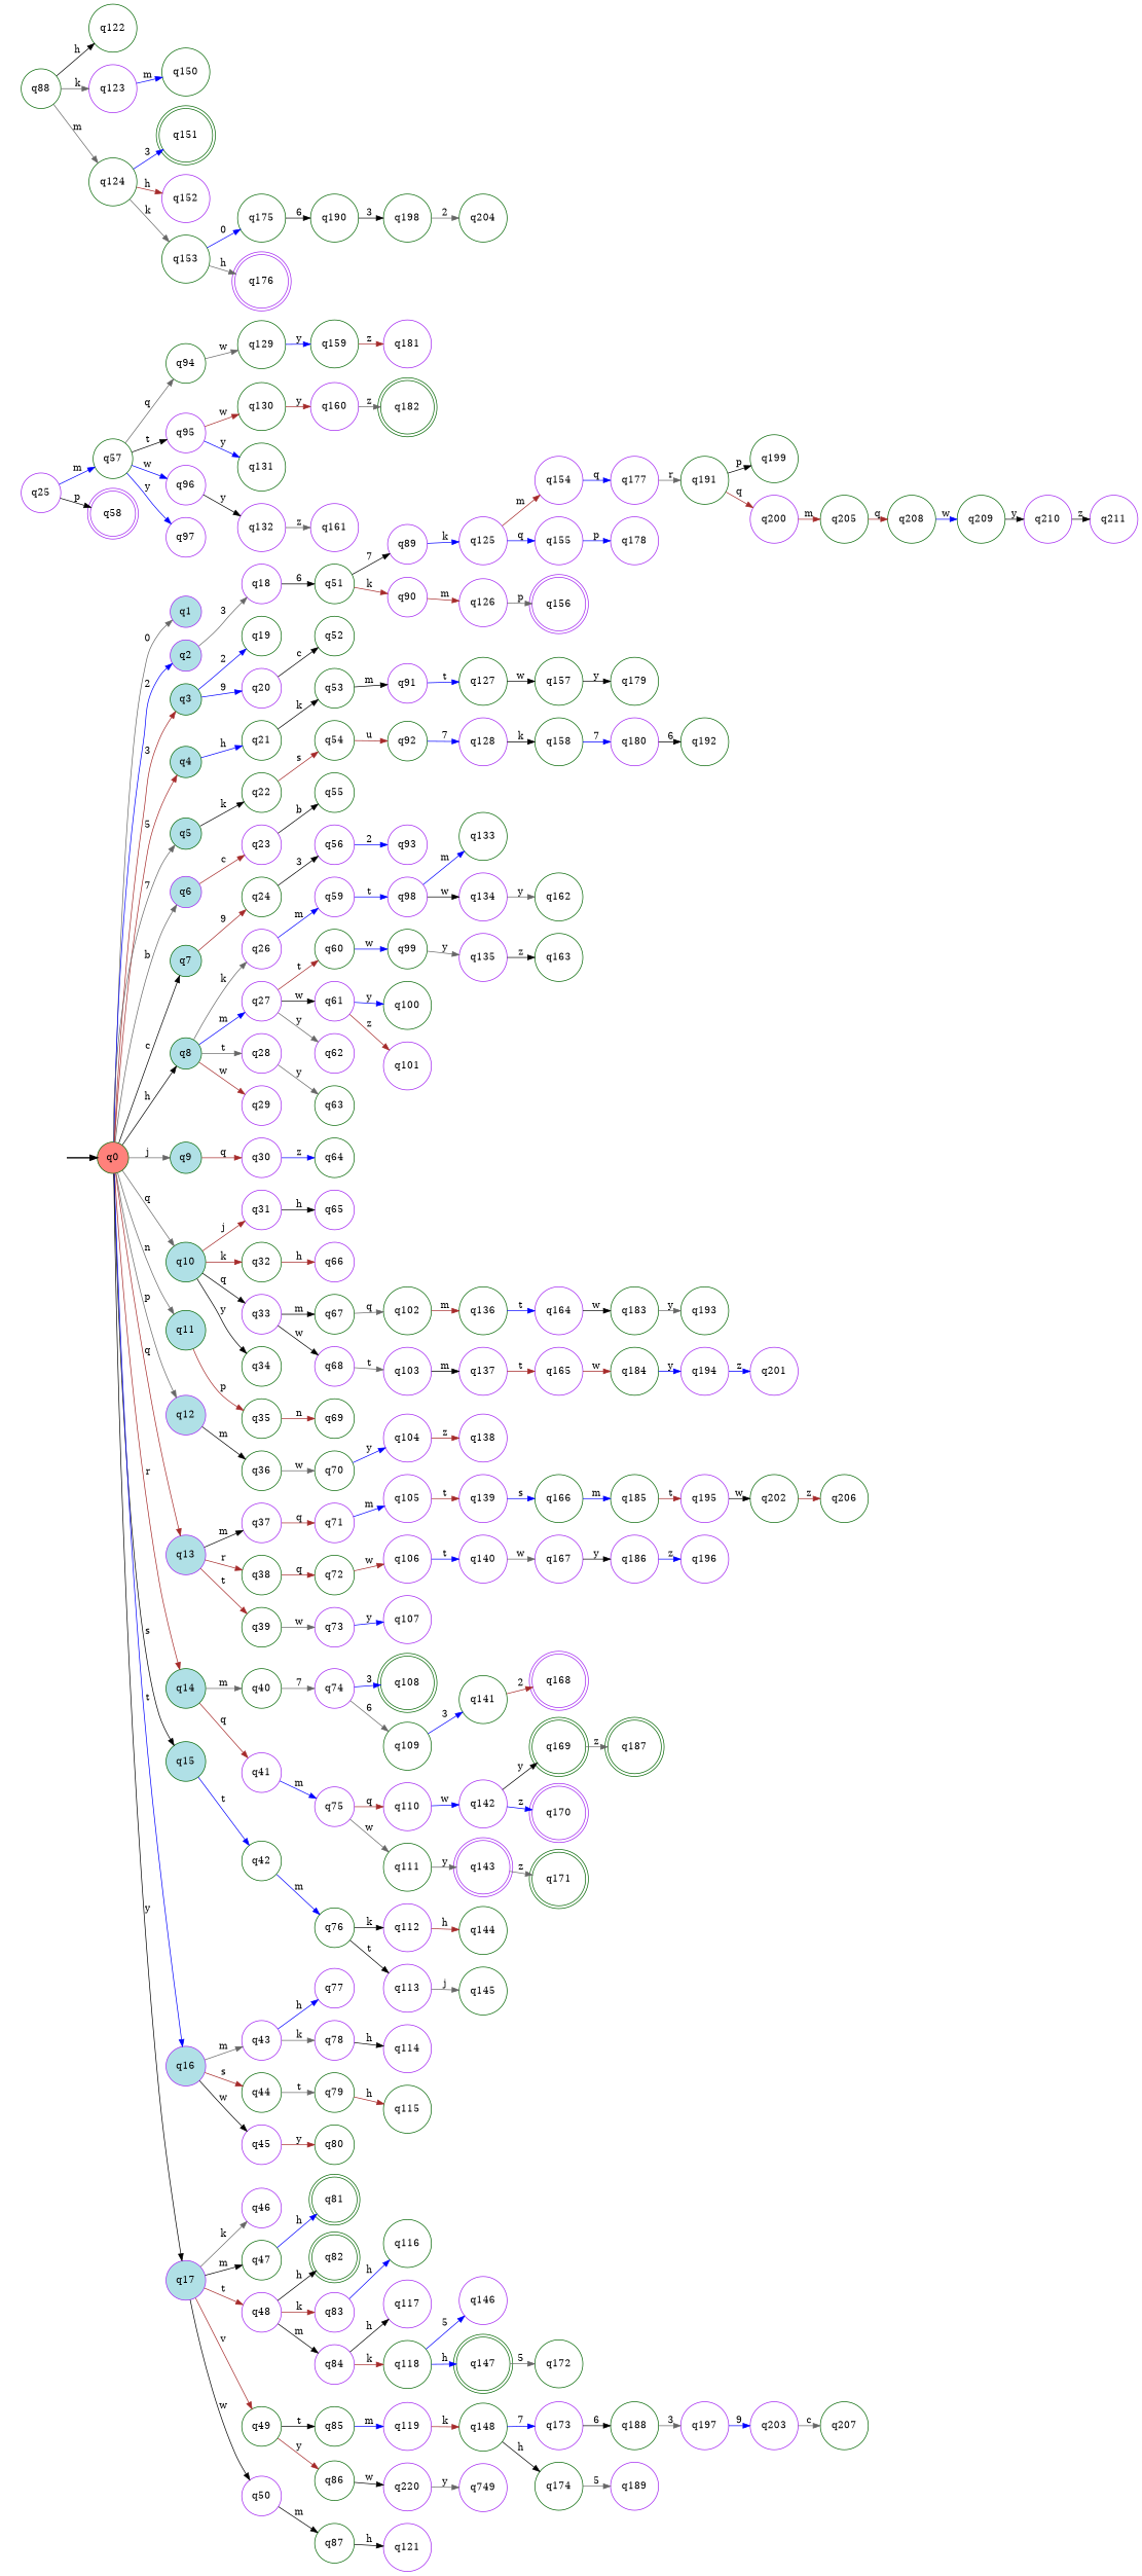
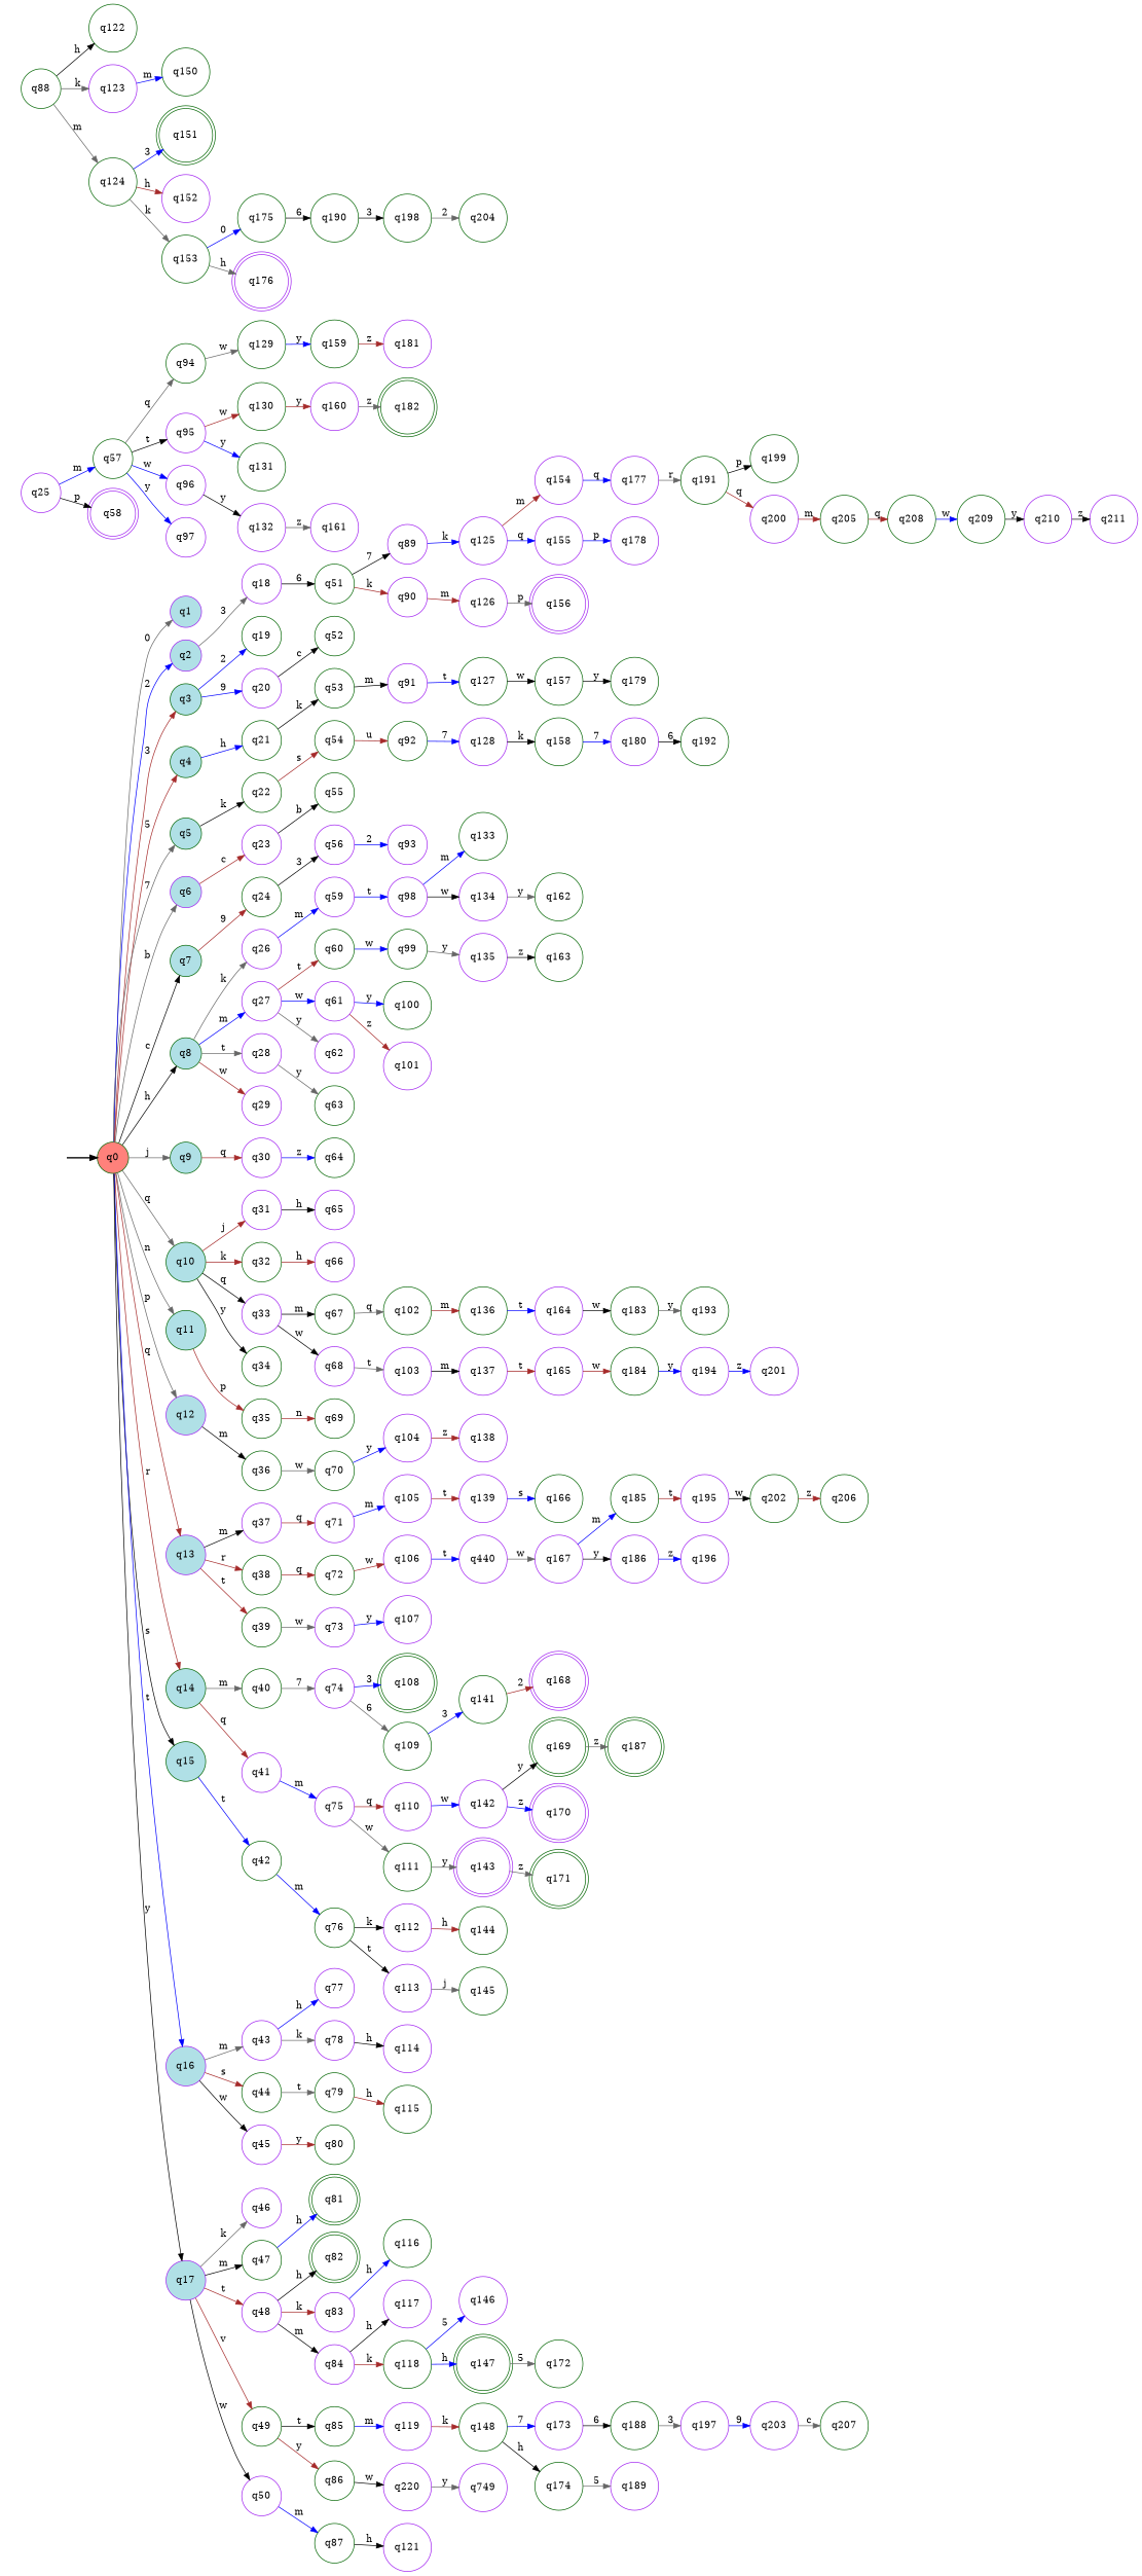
  digraph {
    rankdir=LR
    node [shape=circle style=filled color=darkgreen fillcolor=white]
    edge [color=black]
    __start0 [height=0 shape=none style=invis width=0 color="" fillcolor=""]
    n2 [fillcolor="#ff817b" label=q0]
    n3 [color=purple fillcolor=powderblue label=q1]
    n4 [color=purple fillcolor=powderblue label=q2]
    n5 [fillcolor=powderblue label=q3]
    n6 [fillcolor=powderblue label=q4]
    n7 [fillcolor=powderblue label=q5]
    n8 [color=purple fillcolor=powderblue label=q6]
    n9 [fillcolor=powderblue label=q7]
    n10 [fillcolor=powderblue label=q8]
    n11 [fillcolor=powderblue label=q9]
    n12 [fillcolor=powderblue label=q10]
    n13 [fillcolor=powderblue label=q11]
    n14 [color=purple fillcolor=powderblue label=q12]
    n15 [color=purple fillcolor=powderblue label=q13]
    n16 [fillcolor=powderblue label=q14]
    n17 [fillcolor=powderblue label=q15]
    n18 [color=purple fillcolor=powderblue label=q16]
    n19 [color=purple fillcolor=powderblue label=q17]
    n20 [color=purple label=q18]
    n21 [label=q19]
    n22 [color=purple label=q20]
    n23 [label=q21]
    n24 [label=q22]
    n25 [color=purple label=q23]
    n26 [label=q24]
    n27 [color=purple label=q26]
    n28 [color=purple label=q27]
    n29 [color=purple label=q28]
    n30 [color=purple label=q29]
    n31 [color=purple label=q30]
    n32 [color=purple label=q31]
    n33 [label=q32]
    n34 [color=purple label=q33]
    n35 [label=q34]
    n36 [label=q35]
    n37 [label=q36]
    n38 [color=purple label=q37]
    n39 [label=q38]
    n40 [label=q39]
    n41 [label=q40]
    n42 [color=purple label=q41]
    n43 [label=q42]
    n44 [color=purple label=q43]
    n45 [label=q44]
    n46 [color=purple label=q45]
    n47 [color=purple label=q46]
    n48 [label=q47]
    n49 [color=purple label=q48]
    n50 [label=q49]
    n51 [color=purple label=q50]
    n52 [label=q51]
    n53 [label=q52]
    n54 [label=q53]
    n55 [label=q54]
    n56 [label=q55]
    n57 [color=purple label=q56]
    n58 [color=purple label=q25]
    n59 [label=q57]
    n60 [color=purple label=q58 shape=doublecircle style="rounded,filled"]
    n61 [color=purple label=q59]
    n62 [label=q60]
    n63 [color=purple label=q61]
    n64 [color=purple label=q62]
    n65 [label=q63]
    n66 [label=q64]
    n67 [color=purple label=q65]
    n68 [color=purple label=q66]
    n69 [label=q67]
    n70 [color=purple label=q68]
    n71 [label=q69]
    n72 [label=q70]
    n73 [color=purple label=q71]
    n74 [label=q72]
    n75 [color=purple label=q73]
    n76 [color=purple label=q74]
    n77 [color=purple label=q75]
    n78 [label=q76]
    n79 [color=purple label=q77]
    n80 [color=purple label=q78]
    n81 [label=q79]
    n82 [label=q80]
    n83 [label=q81 shape=doublecircle style="rounded,filled"]
    n84 [label=q82 shape=doublecircle style="rounded,filled"]
    n85 [color=purple label=q83]
    n86 [color=purple label=q84]
    n87 [label=q85]
    n88 [label=q86]
    n89 [label=q87]
    n90 [color=purple label=q89]
    n91 [color=purple label=q90]
    n92 [color=purple label=q91]
    n93 [label=q92]
    n94 [color=purple label=q93]
    n95 [label=q94]
    n96 [color=purple label=q95]
    n97 [color=purple label=q96]
    n98 [color=purple label=q97]
    n99 [color=purple label=q98]
    n100 [label=q99]
    n101 [label=q100]
    n102 [color=purple label=q101]
    n103 [label=q102]
    n104 [color=purple label=q103]
    n105 [color=purple label=q104]
    n106 [color=purple label=q105]
    n107 [color=purple label=q106]
    n108 [color=purple label=q107]
    n109 [label=q108 shape=doublecircle style="rounded,filled"]
    n110 [label=q109]
    n111 [color=purple label=q110]
    n112 [label=q111]
    n113 [color=purple label=q112]
    n114 [color=purple label=q113]
    n115 [color=purple label=q114]
    n116 [label=q115]
    n117 [label=q116]
    n118 [color=purple label=q117]
    n119 [label=q118]
    n120 [color=purple label=q119]
    n121 [color=purple label=q220]
    n122 [color=purple label=q121]
    n123 [label=q88]
    n124 [label=q122]
    n125 [color=purple label=q123]
    n126 [label=q124]
    n127 [color=purple label=q125]
    n128 [color=purple label=q126]
    n129 [label=q127]
    n130 [color=purple label=q128]
    n131 [label=q129]
    n132 [label=q130]
    n133 [label=q131]
    n134 [color=purple label=q132]
    n135 [label=q133]
    n136 [color=purple label=q134]
    n137 [color=purple label=q135]
    n138 [label=q136]
    n139 [color=purple label=q137]
    n140 [color=purple label=q138]
    n141 [color=purple label=q139]
-   n142 [color=purple label=q140]
+   n142 [color=purple label=q440]
    n143 [label=q141]
    n144 [color=purple label=q142]
    n145 [color=purple label=q143 shape=doublecircle style="rounded,filled"]
    n146 [label=q144]
    n147 [label=q145]
    n148 [color=purple label=q146]
    n149 [label=q147 shape=doublecircle style="rounded,filled"]
    n150 [label=q148]
    n151 [color=purple label=q749]
    n152 [label=q150]
    n153 [label=q151 shape=doublecircle style="rounded,filled"]
    n154 [color=purple label=q152]
    n155 [label=q153]
    n156 [color=purple label=q154]
    n157 [color=purple label=q155]
    n158 [color=purple label=q156 shape=doublecircle style="rounded,filled"]
    n159 [label=q157]
    n160 [label=q158]
    n161 [label=q159]
    n162 [color=purple label=q160]
    n163 [color=purple label=q161]
    n164 [label=q162]
    n165 [label=q163]
    n166 [color=purple label=q164]
    n167 [color=purple label=q165]
    n168 [label=q166]
    n169 [color=purple label=q167]
    n170 [color=purple label=q168 shape=doublecircle style="rounded,filled"]
    n171 [label=q169 shape=doublecircle style="rounded,filled"]
    n172 [color=purple label=q170 shape=doublecircle style="rounded,filled"]
    n173 [label=q171 shape=doublecircle style="rounded,filled"]
    n174 [label=q172]
    n175 [color=purple label=q173]
    n176 [label=q174]
    n177 [label=q175]
    n178 [color=purple label=q176 shape=doublecircle style="rounded,filled"]
    n179 [color=purple label=q177]
    n180 [color=purple label=q178]
    n181 [label=q179]
    n182 [color=purple label=q180]
    n183 [color=purple label=q181]
    n184 [label=q182 shape=doublecircle style="rounded,filled"]
    n185 [label=q183]
    n186 [label=q184]
    n187 [label=q185]
    n188 [color=purple label=q186]
    n189 [label=q187 shape=doublecircle style="rounded,filled"]
    n190 [label=q188]
    n191 [color=purple label=q189]
    n192 [label=q190]
    n193 [label=q191]
    n194 [label=q192]
    n195 [label=q193]
    n196 [color=purple label=q194]
    n197 [color=purple label=q195]
    n198 [color=purple label=q196]
    n199 [color=purple label=q197]
    n200 [label=q198]
    n201 [label=q199]
    n202 [color=purple label=q200]
    n203 [color=purple label=q201]
    n204 [label=q202]
    n205 [color=purple label=q203]
    n206 [label=q204]
    n207 [label=q205]
    n208 [label=q206]
    n209 [label=q207]
    n210 [label=q208]
    n211 [label=q209]
    n212 [color=purple label=q210]
    n213 [color=purple label=q211]
    subgraph cluster_1 {
      nodesep=0.15
      ranksep=0.15
      style=invis
      __start0
      n2
    }
    __start0 -> n2 [penwidth=2]
    n2 -> n3 [color=gray40 label=0]
    n2 -> n4 [color=blue label=2]
    n2 -> n5 [color=brown label=3]
    n2 -> n6 [color=brown label=5]
    n2 -> n7 [color=gray40 label=7]
    n2 -> n8 [color=gray40 label=b]
    n2 -> n9 [label=c]
    n2 -> n10 [label=h]
    n2 -> n11 [color=gray40 label=j]
    n2 -> n12 [color=gray40 label=q]
    n2 -> n13 [color=gray40 label=n]
    n2 -> n14 [color=gray40 label=p]
    n2 -> n15 [color=brown label=q]
    n2 -> n16 [color=brown label=r]
    n2 -> n17 [label=s]
    n2 -> n18 [color=blue label=t]
    n2 -> n19 [label=y]
    n4 -> n20 [color=gray40 label=3]
    n5 -> n21 [color=blue label=2]
    n5 -> n22 [color=blue label=9]
    n6 -> n23 [color=blue label=h]
    n7 -> n24 [label=k]
    n8 -> n25 [color=brown label=c]
    n9 -> n26 [color=brown label=9]
    n10 -> n27 [color=gray40 label=k]
    n10 -> n28 [color=blue label=m]
    n10 -> n29 [color=gray40 label=t]
    n10 -> n30 [color=brown label=w]
    n11 -> n31 [color=brown label=q]
    n12 -> n32 [color=brown label=j]
    n12 -> n33 [color=brown label=k]
    n12 -> n34 [label=q]
    n12 -> n35 [label=y]
    n13 -> n36 [color=brown label=p]
    n14 -> n37 [label=m]
    n15 -> n38 [label=m]
    n15 -> n39 [color=brown label=r]
    n15 -> n40 [color=brown label=t]
    n16 -> n41 [color=gray40 label=m]
    n16 -> n42 [color=brown label=q]
    n17 -> n43 [color=blue label=t]
    n18 -> n44 [color=gray40 label=m]
    n18 -> n45 [color=brown label=s]
    n18 -> n46 [label=w]
    n19 -> n47 [color=gray40 label=k]
    n19 -> n48 [label=m]
    n19 -> n49 [color=brown label=t]
    n19 -> n50 [color=brown label=v]
    n19 -> n51 [label=w]
    n20 -> n52 [label=6]
    n22 -> n53 [label=c]
    n23 -> n54 [label=k]
    n24 -> n55 [color=brown label=s]
    n25 -> n56 [label=b]
    n26 -> n57 [label=3]
    n27 -> n61 [color=blue label=m]
    n28 -> n62 [color=brown label=t]
-   n28 -> n63 [label=w]
+   n28 -> n63 [color=blue label=w]
    n28 -> n64 [color=gray40 label=y]
    n29 -> n65 [color=gray40 label=y]
    n31 -> n66 [color=blue label=z]
    n32 -> n67 [label=h]
    n33 -> n68 [color=brown label=h]
    n34 -> n69 [label=m]
    n34 -> n70 [label=w]
    n36 -> n71 [color=brown label=n]
    n37 -> n72 [color=gray40 label=w]
    n38 -> n73 [color=brown label=q]
    n39 -> n74 [color=brown label=q]
    n40 -> n75 [color=gray40 label=w]
    n41 -> n76 [color=gray40 label=7]
    n42 -> n77 [color=blue label=m]
    n43 -> n78 [color=blue label=m]
    n44 -> n79 [color=blue label=h]
    n44 -> n80 [color=gray40 label=k]
    n45 -> n81 [color=gray40 label=t]
    n46 -> n82 [color=brown label=y]
    n48 -> n83 [color=blue label=h]
    n49 -> n84 [label=h]
    n49 -> n85 [color=brown label=k]
    n49 -> n86 [label=m]
    n50 -> n87 [label=t]
    n50 -> n88 [color=brown label=y]
-   n51 -> n89 [label=m]
+   n51 -> n89 [color=blue label=m]
    n52 -> n90 [label=7]
    n52 -> n91 [color=brown label=k]
    n54 -> n92 [label=m]
    n55 -> n93 [color=brown label=u]
    n57 -> n94 [color=blue label=2]
    n58 -> n59 [color=blue label=m]
    n58 -> n60 [label=p]
    n59 -> n95 [color=gray40 label=q]
    n59 -> n96 [label=t]
    n59 -> n97 [color=blue label=w]
    n59 -> n98 [color=blue label=y]
    n61 -> n99 [color=blue label=t]
    n62 -> n100 [color=blue label=w]
    n63 -> n101 [color=blue label=y]
    n63 -> n102 [color=brown label=z]
    n69 -> n103 [color=gray40 label=q]
    n70 -> n104 [color=gray40 label=t]
    n72 -> n105 [color=blue label=y]
    n73 -> n106 [color=blue label=m]
    n74 -> n107 [color=brown label=w]
    n75 -> n108 [color=blue label=y]
    n76 -> n109 [color=blue label=3]
    n76 -> n110 [color=gray40 label=6]
    n77 -> n111 [color=brown label=q]
    n77 -> n112 [color=gray40 label=w]
    n78 -> n113 [label=k]
    n78 -> n114 [label=t]
    n80 -> n115 [label=h]
    n81 -> n116 [color=brown label=h]
    n85 -> n117 [color=blue label=h]
    n86 -> n118 [label=h]
    n86 -> n119 [color=brown label=k]
    n87 -> n120 [color=blue label=m]
    n88 -> n121 [label=w]
    n89 -> n122 [label=h]
    n90 -> n127 [color=blue label=k]
    n91 -> n128 [color=brown label=m]
    n92 -> n129 [color=blue label=t]
    n93 -> n130 [color=blue label=7]
    n95 -> n131 [color=gray40 label=w]
    n96 -> n132 [color=brown label=w]
    n96 -> n133 [color=blue label=y]
    n97 -> n134 [label=y]
    n99 -> n135 [color=blue label=m]
    n99 -> n136 [label=w]
    n100 -> n137 [color=gray40 label=y]
    n103 -> n138 [color=brown label=m]
    n104 -> n139 [label=m]
    n105 -> n140 [color=brown label=z]
    n106 -> n141 [color=brown label=t]
    n107 -> n142 [color=blue label=t]
    n110 -> n143 [color=blue label=3]
    n111 -> n144 [color=blue label=w]
    n112 -> n145 [color=gray40 label=y]
    n113 -> n146 [color=brown label=h]
    n114 -> n147 [color=gray40 label=j]
    n119 -> n148 [color=blue label=5]
    n119 -> n149 [color=blue label=h]
    n120 -> n150 [color=brown label=k]
    n121 -> n151 [color=gray40 label=y]
    n123 -> n124 [label=h]
    n123 -> n125 [color=gray40 label=k]
    n123 -> n126 [color=gray40 label=m]
    n125 -> n152 [color=blue label=m]
    n126 -> n153 [color=blue label=3]
    n126 -> n154 [color=brown label=h]
    n126 -> n155 [color=gray40 label=k]
    n127 -> n156 [color=brown label=m]
    n127 -> n157 [color=blue label=q]
    n128 -> n158 [color=gray40 label=p]
    n129 -> n159 [label=w]
    n130 -> n160 [label=k]
    n131 -> n161 [color=blue label=y]
    n132 -> n162 [color=brown label=y]
    n134 -> n163 [color=gray40 label=z]
    n136 -> n164 [color=gray40 label=y]
    n137 -> n165 [label=z]
    n138 -> n166 [color=blue label=t]
    n139 -> n167 [color=brown label=t]
    n141 -> n168 [color=blue label=s]
    n142 -> n169 [color=gray40 label=w]
    n143 -> n170 [color=brown label=2]
    n144 -> n171 [label=y]
    n144 -> n172 [color=blue label=z]
    n145 -> n173 [color=gray40 label=z]
    n149 -> n174 [color=gray40 label=5]
    n150 -> n175 [color=blue label=7]
    n150 -> n176 [label=h]
    n155 -> n177 [color=blue label=0]
    n155 -> n178 [color=gray40 label=h]
    n156 -> n179 [color=blue label=q]
    n157 -> n180 [color=blue label=p]
    n159 -> n181 [label=y]
    n160 -> n182 [color=blue label=7]
    n161 -> n183 [color=brown label=z]
    n162 -> n184 [color=gray40 label=z]
    n166 -> n185 [label=w]
    n167 -> n186 [color=brown label=w]
-   n168 -> n187 [color=blue label=m]
+   n169 -> n187 [color=blue label=m]
    n169 -> n188 [label=y]
    n171 -> n189 [color=gray40 label=z]
    n175 -> n190 [label=6]
    n176 -> n191 [color=gray40 label=5]
    n177 -> n192 [label=6]
    n179 -> n193 [color=gray40 label=r]
    n182 -> n194 [label=6]
    n185 -> n195 [color=gray40 label=y]
    n186 -> n196 [color=blue label=y]
    n187 -> n197 [color=brown label=t]
    n188 -> n198 [color=blue label=z]
    n190 -> n199 [color=gray40 label=3]
    n192 -> n200 [label=3]
    n193 -> n201 [label=p]
    n193 -> n202 [color=brown label=q]
    n196 -> n203 [color=blue label=z]
    n197 -> n204 [label=w]
    n199 -> n205 [color=blue label=9]
    n200 -> n206 [color=gray40 label=2]
    n202 -> n207 [color=brown label=m]
    n204 -> n208 [color=brown label=z]
    n205 -> n209 [color=gray40 label=c]
    n207 -> n210 [color=brown label=q]
    n210 -> n211 [color=blue label=w]
    n211 -> n212 [label=y]
    n212 -> n213 [label=z]
  }
